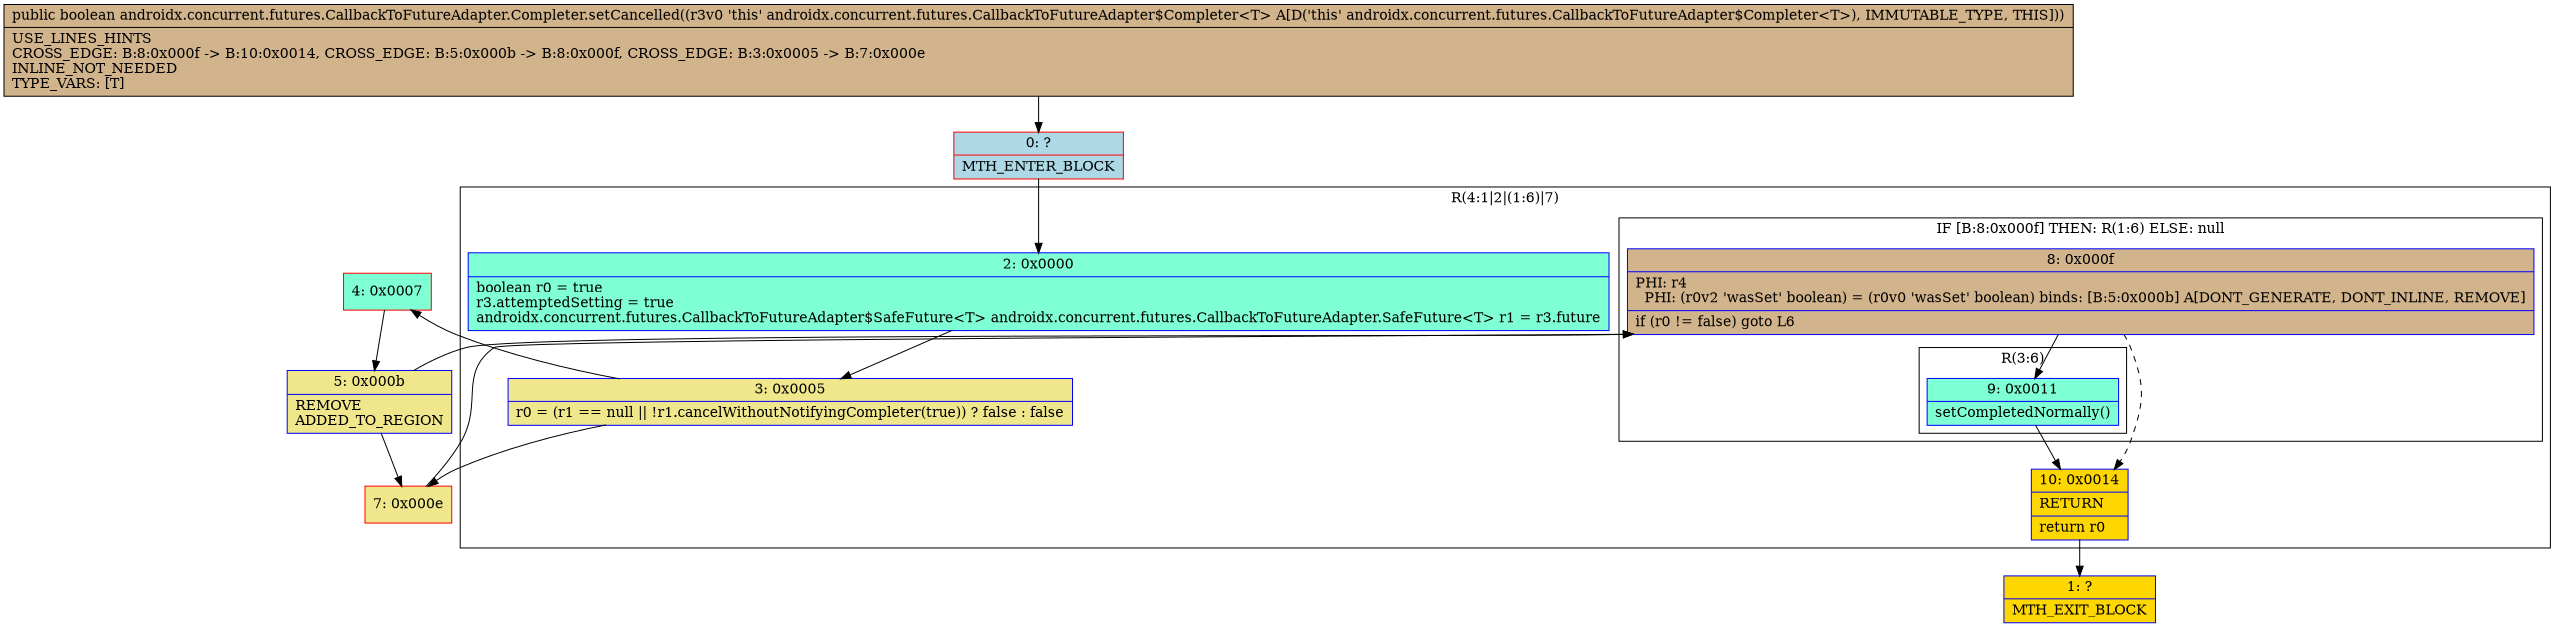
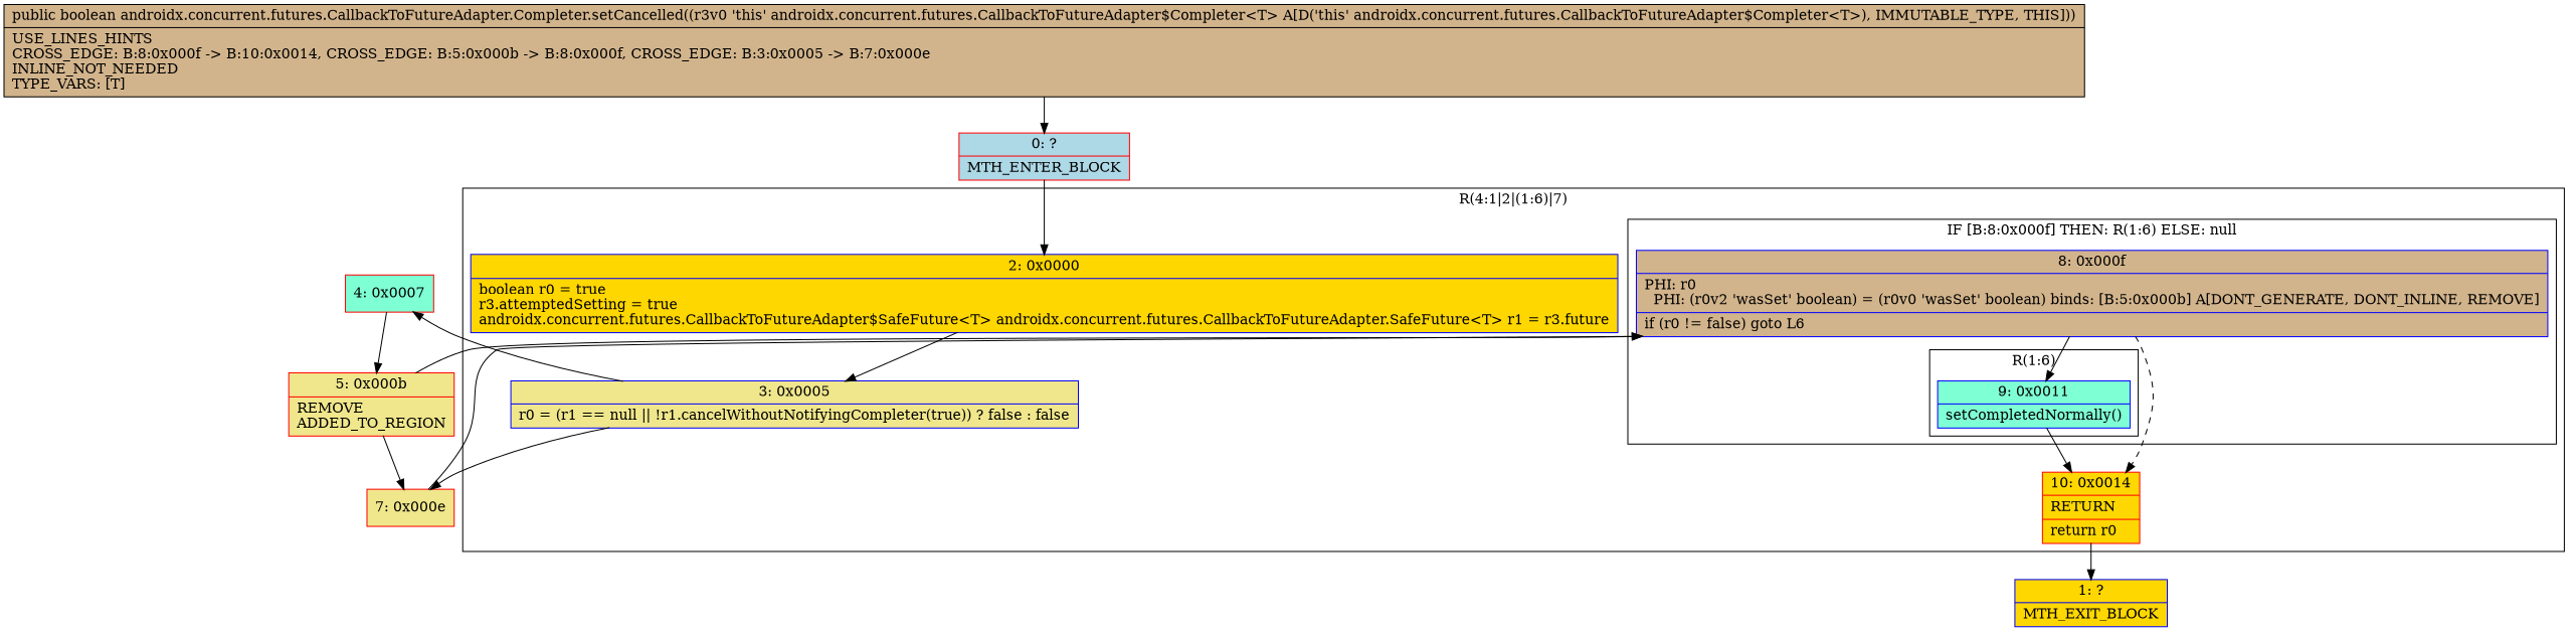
  digraph {
    node [color=blue fillcolor=aquamarine shape=record style=filled]
    n1 [label="{9\:\ 0x0011|setCompletedNormally()\l}"]
-   n2 [fillcolor=tan label="{8\:\ 0x000f|PHI: r4 \l  PHI: (r0v2 'wasSet' boolean) = (r0v0 'wasSet' boolean) binds: [B:5:0x000b] A[DONT_GENERATE, DONT_INLINE, REMOVE]\l|if (r0 != false) goto L6\l}"]
-   n3 [label="{2\:\ 0x0000|boolean r0 = true\lr3.attemptedSetting = true\landroidx.concurrent.futures.CallbackToFutureAdapter$SafeFuture\<T\> androidx.concurrent.futures.CallbackToFutureAdapter.SafeFuture\<T\> r1 = r3.future\l}"]
+   n2 [fillcolor=tan label="{8\:\ 0x000f|PHI: r0 \l  PHI: (r0v2 'wasSet' boolean) = (r0v0 'wasSet' boolean) binds: [B:5:0x000b] A[DONT_GENERATE, DONT_INLINE, REMOVE]\l|if (r0 != false) goto L6\l}"]
+   n3 [fillcolor=gold label="{2\:\ 0x0000|boolean r0 = true\lr3.attemptedSetting = true\landroidx.concurrent.futures.CallbackToFutureAdapter$SafeFuture\<T\> androidx.concurrent.futures.CallbackToFutureAdapter.SafeFuture\<T\> r1 = r3.future\l}"]
    n4 [fillcolor=khaki label="{3\:\ 0x0005|r0 = (r1 == null \|\| !r1.cancelWithoutNotifyingCompleter(true)) ? false : false\l}"]
-   n5 [fillcolor=gold label="{10\:\ 0x0014|RETURN\l|return r0\l}"]
+   n5 [color=red fillcolor=gold label="{10\:\ 0x0014|RETURN\l|return r0\l}"]
    n6 [color=red label="{4\:\ 0x0007}"]
    n7 [color=red fillcolor=khaki label="{7\:\ 0x000e}"]
    n8 [fillcolor=gold label="{1\:\ ?|MTH_EXIT_BLOCK\l}"]
-   n9 [fillcolor=khaki label="{5\:\ 0x000b|REMOVE\lADDED_TO_REGION\l}"]
+   n9 [color=red fillcolor=khaki label="{5\:\ 0x000b|REMOVE\lADDED_TO_REGION\l}"]
    n10 [color=red fillcolor=lightblue label="{0\:\ ?|MTH_ENTER_BLOCK\l}"]
    n11 [fillcolor=tan label="{public boolean androidx.concurrent.futures.CallbackToFutureAdapter.Completer.setCancelled((r3v0 'this' androidx.concurrent.futures.CallbackToFutureAdapter$Completer\<T\> A[D('this' androidx.concurrent.futures.CallbackToFutureAdapter$Completer\<T\>), IMMUTABLE_TYPE, THIS]))  | USE_LINES_HINTS\lCROSS_EDGE: B:8:0x000f \-\> B:10:0x0014, CROSS_EDGE: B:5:0x000b \-\> B:8:0x000f, CROSS_EDGE: B:3:0x0005 \-\> B:7:0x000e\lINLINE_NOT_NEEDED\lTYPE_VARS: [T]\l}" color=""]
    subgraph cluster_1 {
      label="R(4:1|2|(1:6)|7)"
      n3
      n4
      n5
      subgraph cluster_2 {
        label="IF [B:8:0x000f] THEN: R(1:6) ELSE: null"
        n2
        subgraph cluster_3 {
-         label="R(3:6)"
+         label="R(1:6)"
          n1
        }
      }
    }
    n1 -> n5
    n2 -> n1
    n2 -> n5 [style=dashed]
    n3 -> n4
    n4 -> n6
    n4 -> n7
    n5 -> n8
    n6 -> n9
    n7 -> n2
    n9 -> n2
    n9 -> n7
    n10 -> n3
    n11 -> n10
  }
